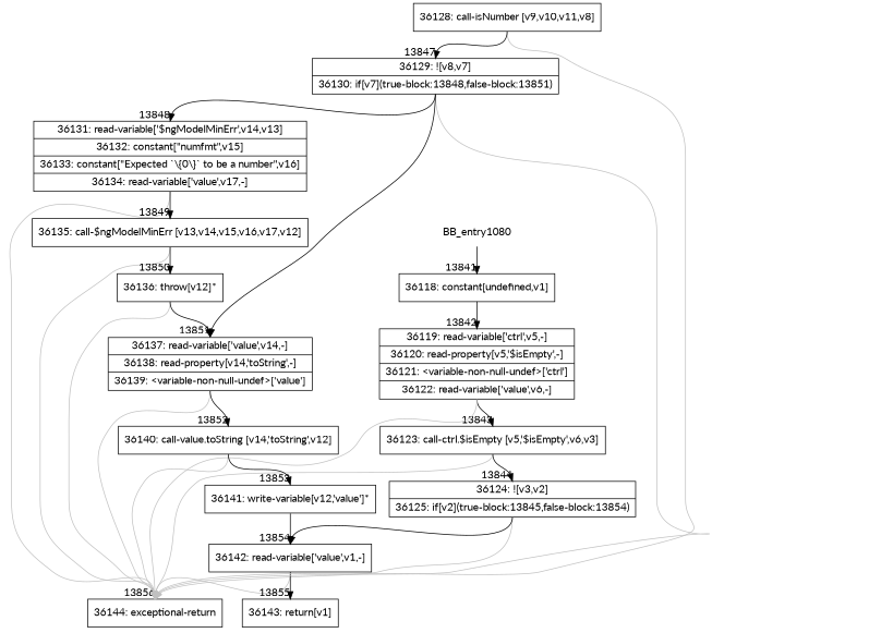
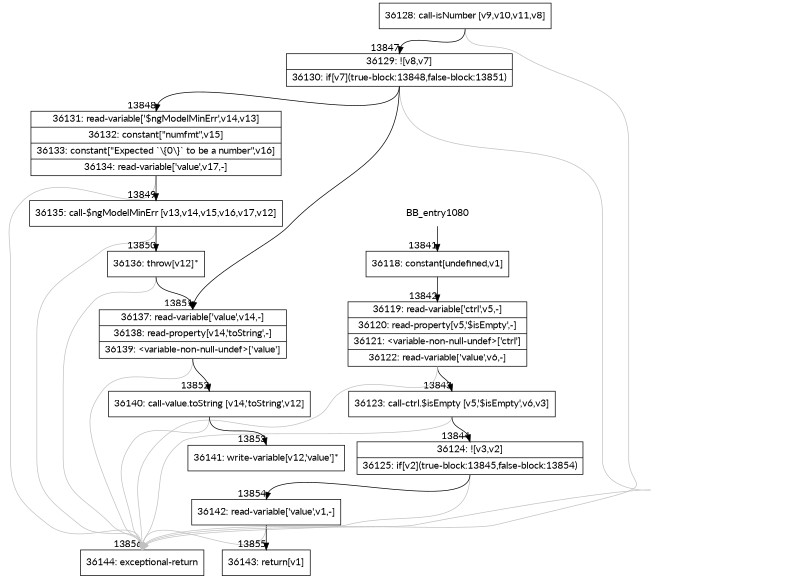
  digraph {
    fontname=Lato
    rankdir=TD
    node [fontname=Lato shape=record]
    edge [fontname=Lato headport=n tailport=s]
    n1 [label=BB_entry1080 shape=none]
    n2 [label="{36118: constant[undefined,v1]}"]
    n3 [label="{36119: read-variable['ctrl',v5,-]|36120: read-property[v5,'$isEmpty',-]|36121: \<variable-non-null-undef\>['ctrl']|36122: read-variable['value',v6,-]}"]
    n4 [label="{36123: call-ctrl.$isEmpty [v5,'$isEmpty',v6,v3]}"]
    n5 [label="{36144: exceptional-return}"]
    n6 [label="{36124: ![v3,v2]|36125: if[v2](true-block:13845,false-block:13854)}"]
    n7 [label="{36142: read-variable['value',v1,-]}"]
    n8 [label="{36143: return[v1]}"]
    n9 [label="{36128: call-isNumber [v9,v10,v11,v8]}"]
    n10 [label="{36129: ![v8,v7]|36130: if[v7](true-block:13848,false-block:13851)}"]
    n11 [label="{36131: read-variable['$ngModelMinErr',v14,v13]|36132: constant[\"numfmt\",v15]|36133: constant[\"Expected `\\\{0\\\}` to be a number\",v16]|36134: read-variable['value',v17,-]}"]
    n12 [label="{36137: read-variable['value',v14,-]|36138: read-property[v14,'toString',-]|36139: \<variable-non-null-undef\>['value']}"]
    n13 [label="{36135: call-$ngModelMinErr [v13,v14,v15,v16,v17,v12]}"]
    n14 [label="{36140: call-value.toString [v14,'toString',v12]}"]
    n15 [label="{36136: throw[v12]*}"]
    n16 [label="{36141: write-variable[v12,'value']*}"]
    n1 -> n2 [headlabel="    13841"]
    n2 -> n3 [headlabel="      13842"]
    n3 -> n4 [headlabel="      13843"]
    n3 -> n5 [color=gray headlabel="      13856"]
    n4 -> n5 [color=gray]
    n4 -> n6 [headlabel="      13844"]
    n6 -> n5 [color=gray]
    n6 -> n7 [headlabel="      13854"]
    n7 -> n5 [color=gray]
    n7 -> n8 [headlabel="      13855"]
    n9 -> n5 [color=gray]
    n9 -> n10 [headlabel="      13847"]
    n10 -> n5 [color=gray]
    n10 -> n11 [headlabel="      13848"]
    n10 -> n12 [headlabel="      13851"]
    n11 -> n5 [color=gray]
    n11 -> n13 [headlabel="      13849"]
    n12 -> n5 [color=gray]
    n12 -> n14 [headlabel="      13852"]
    n13 -> n5 [color=gray]
    n13 -> n15 [headlabel="      13850"]
    n14 -> n5 [color=gray]
    n14 -> n16 [headlabel="      13853"]
    n15 -> n5 [color=gray]
    n15 -> n12
-   n16 -> n7
  }
